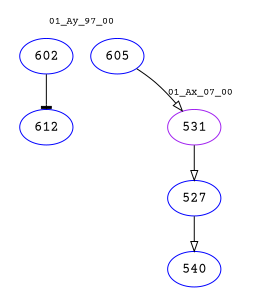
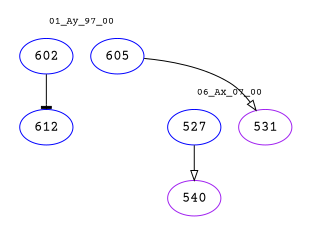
  digraph {
    fontname="Courier Prime"
    node [color=blue fontname="Courier Prime"]
    edge [arrowhead=onormal color=black fontname="Courier Prime"]
    n1 [color=purple label=531]
    n2 [label=527]
-   n3 [label=540]
+   n3 [color=purple label=540]
    n4 [label=605]
    n5 [label=602]
    n6 [label=612]
    subgraph cluster_1 {
      color=white
      fontsize=10
-     label="01_Ax_07_00"
+     label="06_Ax_07_00"
      n1
      n2
      n3
    }
    subgraph cluster_2 {
      color=white
      fontsize=10
      label="01_Ay_97_00"
      n4
      n5
      n6
    }
-   n1 -> n2
    n2 -> n3
    n4 -> n1
    n5 -> n6 [arrowhead=tee]
  }
